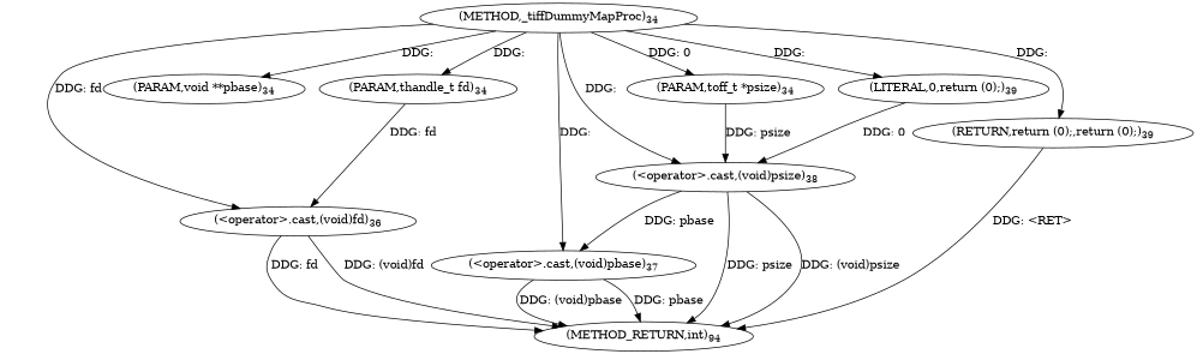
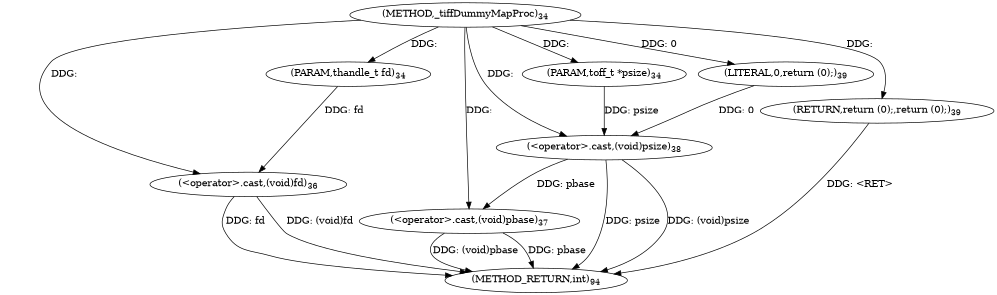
  digraph {
    n1 [label=<(METHOD,_tiffDummyMapProc)<SUB>34</SUB>>]
    n2 [label=<(PARAM,thandle_t fd)<SUB>34</SUB>>]
-   n3 [label=<(PARAM,void **pbase)<SUB>34</SUB>>]
    n4 [label=<(PARAM,toff_t *psize)<SUB>34</SUB>>]
    n5 [label=<(&lt;operator&gt;.cast,(void)fd)<SUB>36</SUB>>]
    n6 [label=<(&lt;operator&gt;.cast,(void)pbase)<SUB>37</SUB>>]
    n7 [label=<(&lt;operator&gt;.cast,(void)psize)<SUB>38</SUB>>]
    n8 [label=<(RETURN,return (0);,return (0);)<SUB>39</SUB>>]
    n9 [label=<(LITERAL,0,return (0);)<SUB>39</SUB>>]
    n10 [label=<(METHOD_RETURN,int)<SUB>94</SUB>>]
    n1 -> n2 [label="DDG: "]
-   n1 -> n3 [label="DDG: "]
-   n1 -> n4 [label="DDG: 0"]
-   n1 -> n5 [label="DDG: fd"]
+   n1 -> n4 [label="DDG: "]
+   n1 -> n5 [label="DDG: "]
    n1 -> n6 [label="DDG: "]
    n1 -> n7 [label="DDG: "]
    n1 -> n8 [label="DDG: "]
-   n1 -> n9 [label="DDG: "]
+   n1 -> n9 [label="DDG: 0"]
    n2 -> n5 [label="DDG: fd"]
    n4 -> n7 [label="DDG: psize"]
    n5 -> n10 [label="DDG: fd"]
    n5 -> n10 [label="DDG: (void)fd"]
    n6 -> n10 [label="DDG: pbase"]
    n6 -> n10 [label="DDG: (void)pbase"]
    n7 -> n6 [label="DDG: pbase"]
    n7 -> n10 [label="DDG: psize"]
    n7 -> n10 [label="DDG: (void)psize"]
    n8 -> n10 [label="DDG: &lt;RET&gt;"]
    n9 -> n7 [label="DDG: 0"]
  }
